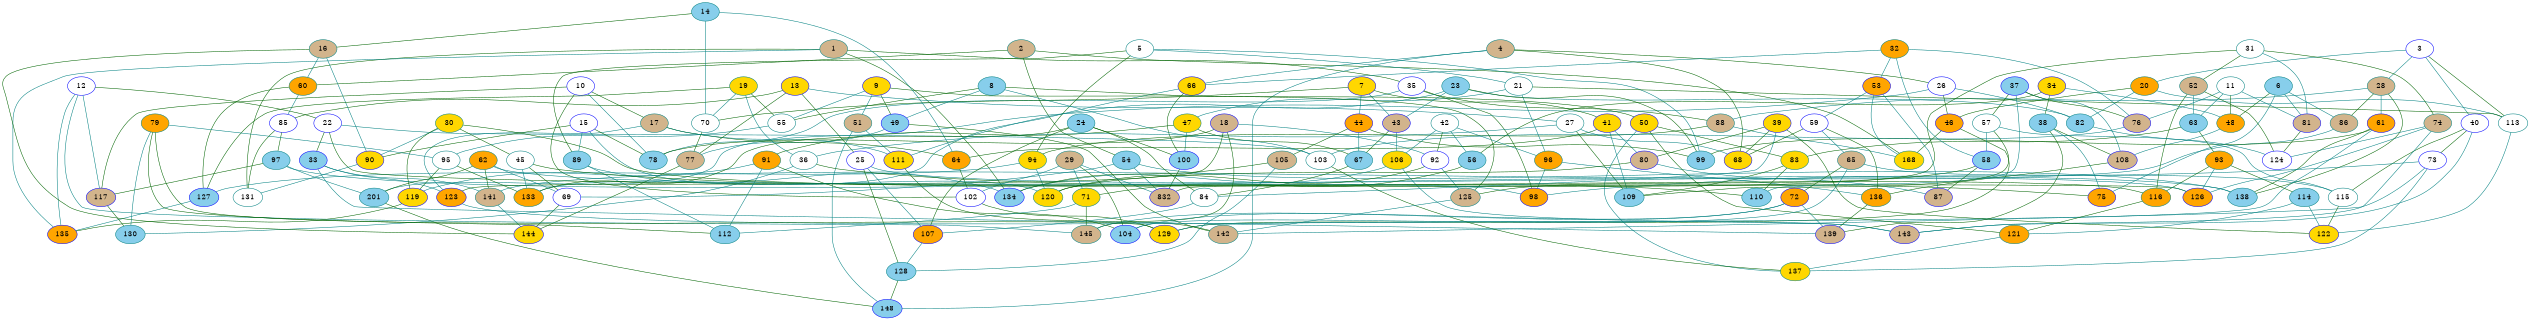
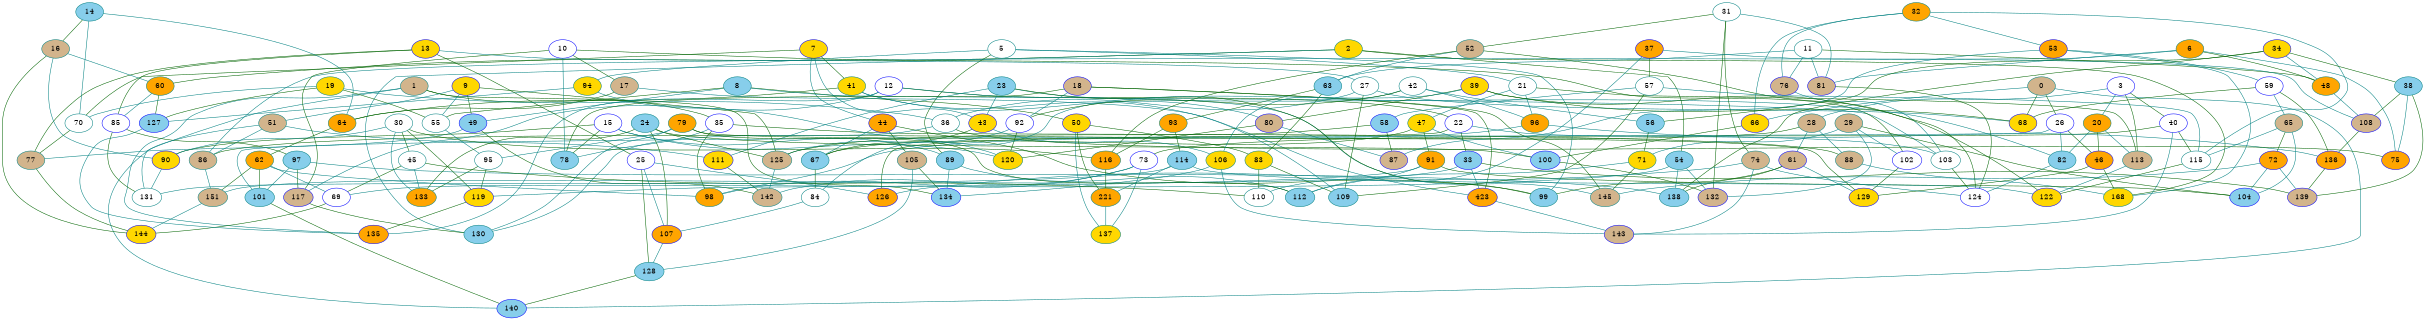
  graph {
    node [color=teal fillcolor=white style=filled]
    edge [color=teal]
    1 [fillcolor=tan]
    35 [color=blue]
    131
    134 [color=blue fillcolor=skyblue]
    135 [color=blue fillcolor=orange]
    78 [fillcolor=skyblue]
    88 [fillcolor=tan]
-   98 [color=blue fillcolor=orange]
-   2 [fillcolor=tan]
+   98 [fillcolor=orange]
+   2 [fillcolor=gold]
    54 [fillcolor=skyblue]
    60 [fillcolor=orange]
    n12 [fillcolor=gold label=168]
    130 [fillcolor=skyblue]
-   132 [color=blue fillcolor=tan label=832]
+   132 [color=blue fillcolor=tan]
    138 [fillcolor=skyblue]
    69 [color=blue]
    85 [color=blue]
    127 [color=blue fillcolor=skyblue]
    3 [color=blue]
    20 [fillcolor=orange]
    28 [fillcolor=tan]
    40 [color=blue]
-   113
+   113 [fillcolor=tan]
    46 [color=blue fillcolor=orange]
    82 [fillcolor=skyblue]
    86 [fillcolor=tan]
-   61 [color=blue fillcolor=orange]
+   61 [color=blue fillcolor=tan]
    73 [color=blue]
    115
    143 [color=blue fillcolor=tan]
    122 [color=blue fillcolor=gold]
-   4 [fillcolor=tan]
+   4 [fillcolor=tan label=0]
    26 [color=blue]
    66 [color=blue fillcolor=gold]
    68 [color=blue fillcolor=gold]
-   140 [color=blue fillcolor=skyblue label=148]
-   101 [fillcolor=skyblue label=201]
+   140 [color=blue fillcolor=skyblue]
+   101 [fillcolor=skyblue]
    100 [color=blue fillcolor=skyblue]
    133 [fillcolor=orange]
    5
    21
    89 [fillcolor=skyblue]
    94 [fillcolor=gold]
    99 [fillcolor=skyblue]
    47 [fillcolor=gold]
    96 [fillcolor=orange]
    112 [fillcolor=skyblue]
    120 [fillcolor=gold]
-   6 [fillcolor=skyblue]
+   6 [fillcolor=orange]
    48 [fillcolor=orange]
    75 [color=blue fillcolor=orange]
    81 [color=blue fillcolor=tan]
    108 [color=blue fillcolor=tan]
    124 [color=blue]
-   141 [fillcolor=tan]
+   141 [fillcolor=tan label=151]
    7 [color=blue fillcolor=gold]
-   41 [color=blue fillcolor=gold]
-   43 [color=blue fillcolor=tan]
+   41 [fillcolor=gold]
+   43 [color=blue fillcolor=gold]
    44 [color=blue fillcolor=orange]
    70
    64 [fillcolor=orange]
    109 [fillcolor=skyblue]
    80 [color=blue fillcolor=tan]
    106 [fillcolor=gold]
    67 [fillcolor=skyblue]
    105 [fillcolor=tan]
    77 [fillcolor=tan]
    8 [fillcolor=skyblue]
    49 [color=blue fillcolor=skyblue]
    50 [color=blue fillcolor=gold]
    55
    103
    142 [fillcolor=tan]
    83 [fillcolor=gold]
-   121 [fillcolor=orange]
+   121 [fillcolor=orange label=221]
    137 [fillcolor=gold]
    95
    9 [color=blue fillcolor=gold]
    51 [fillcolor=tan]
    125 [fillcolor=tan]
    111 [color=blue fillcolor=gold]
    10 [color=blue]
    17 [fillcolor=tan]
    102 [color=blue]
    117 [color=blue fillcolor=tan]
-   123 [color=blue fillcolor=orange]
+   123 [color=blue fillcolor=orange label=423]
    129 [color=blue fillcolor=gold]
    11
    63 [fillcolor=skyblue]
    76 [color=blue fillcolor=tan]
    93 [fillcolor=orange]
    12 [color=blue]
    22 [color=blue]
    145 [fillcolor=tan]
    33 [color=blue fillcolor=skyblue]
    126 [color=blue fillcolor=orange]
    13 [color=blue fillcolor=gold]
    25 [color=blue]
    27
    107 [color=blue fillcolor=orange]
    128 [fillcolor=skyblue]
    36
    144 [color=blue fillcolor=gold]
    97 [fillcolor=skyblue]
    14 [fillcolor=skyblue]
    16 [fillcolor=tan]
    90 [color=blue fillcolor=gold]
    15 [color=blue]
    18 [color=blue fillcolor=tan]
    92 [color=blue]
    19 [fillcolor=gold]
    91 [fillcolor=orange]
-   136 [fillcolor=orange]
+   136 [color=blue fillcolor=orange]
    139 [color=blue fillcolor=tan]
    23 [fillcolor=skyblue]
    24 [fillcolor=skyblue]
    84
    29 [fillcolor=tan]
    71 [fillcolor=gold]
    104 [color=blue fillcolor=skyblue]
-   30 [fillcolor=gold]
+   30
    45
    116 [fillcolor=orange]
    119 [color=blue fillcolor=gold]
-   110 [fillcolor=skyblue]
+   110
    31
    52 [fillcolor=tan]
    74 [fillcolor=tan]
    32 [fillcolor=orange]
    53 [color=blue fillcolor=orange]
    58 [color=blue fillcolor=skyblue]
    59 [color=blue]
    87 [color=blue fillcolor=tan]
    34 [color=blue fillcolor=gold]
    38 [fillcolor=skyblue]
    56 [fillcolor=skyblue]
-   37 [color=blue fillcolor=skyblue]
+   37 [color=blue fillcolor=orange]
    57
    39 [color=blue fillcolor=gold]
    42
    65 [fillcolor=tan]
    72 [color=blue fillcolor=orange]
    62 [fillcolor=orange]
    114 [fillcolor=skyblue]
    79 [fillcolor=orange]
    1 -- 35 [color=darkgreen]
-   1 -- 131 [color=darkgreen]
+   1 -- 131
    1 -- 134 [color=darkgreen]
    1 -- 135
    35 -- 78
    35 -- 88 [color=darkgreen]
    35 -- 98 [color=darkgreen]
    88 -- n12
-   88 -- 94 [color=darkgreen]
    2 -- 54 [color=darkgreen]
    2 -- 60 [color=darkgreen]
    2 -- n12 [color=darkgreen]
+   2 -- 130
    54 -- 132
    54 -- 138
    54 -- 69
    60 -- 85
    60 -- 127 [color=darkgreen]
    69 -- 144 [color=darkgreen]
    85 -- 131 [color=darkgreen]
    85 -- 97 [color=darkgreen]
    127 -- 135
    3 -- 20
    3 -- 28
-   3 -- 40
+   3 -- 40 [color=darkgreen]
    3 -- 113 [color=darkgreen]
    20 -- 113
    20 -- 46 [color=darkgreen]
    20 -- 82
    28 -- 88
    28 -- 86 [color=darkgreen]
    28 -- 61
    40 -- 73 [color=darkgreen]
    40 -- 115 [color=darkgreen]
    40 -- 143
    113 -- 122
    46 -- n12 [color=darkgreen]
    46 -- 129 [color=darkgreen]
    82 -- 124
    86 -- 141
    61 -- 138 [color=darkgreen]
    61 -- 99 [color=darkgreen]
    61 -- 129
    73 -- 98
    73 -- 142
    73 -- 137
    115 -- 122 [color=darkgreen]
    4 -- 26 [color=darkgreen]
    4 -- 66
    4 -- 68 [color=darkgreen]
    4 -- 140
    26 -- 46 [color=darkgreen]
    26 -- 82
    26 -- 101
    66 -- 100 [color=darkgreen]
-   66 -- 133
+   30 -- 133
    101 -- 140 [color=darkgreen]
    100 -- 132 [color=darkgreen]
    5 -- 21
    5 -- 89 [color=darkgreen]
-   5 -- 94 [color=darkgreen]
+   5 -- 94
    5 -- 99
    21 -- 113 [color=darkgreen]
    21 -- 47
    21 -- 96
    89 -- 134
    89 -- 112
    94 -- 127
    94 -- 120
    47 -- 100
    47 -- 67 [color=darkgreen]
    47 -- 91 [color=darkgreen]
    96 -- 98
    96 -- 136
    6 -- 86
    6 -- 48 [color=darkgreen]
    6 -- 75
    6 -- 81
    48 -- 108
    81 -- 124 [color=darkgreen]
    108 -- 136 [color=darkgreen]
    141 -- 144
    7 -- 41 [color=darkgreen]
    7 -- 43
    7 -- 44
    7 -- 70 [color=darkgreen]
    41 -- 64 [color=darkgreen]
    41 -- 109
    41 -- 80
    43 -- 106
    43 -- 67 [color=darkgreen]
    44 -- 99 [color=darkgreen]
    44 -- 67
    44 -- 105 [color=darkgreen]
    70 -- 77 [color=darkgreen]
-   64 -- 102 [color=darkgreen]
+   64 -- 62 [color=darkgreen]
    80 -- 120 [color=darkgreen]
    80 -- 87
    106 -- 134
    106 -- 143
    67 -- 84 [color=darkgreen]
    105 -- 134 [color=darkgreen]
    105 -- 128
    77 -- 144 [color=darkgreen]
    8 -- 49
    8 -- 50 [color=darkgreen]
    8 -- 55 [color=darkgreen]
    8 -- 103
    49 -- 77
    49 -- 142 [color=darkgreen]
    50 -- 83 [color=darkgreen]
    50 -- 121 [color=darkgreen]
    50 -- 137
    55 -- 95
-   103 -- 137 [color=darkgreen]
+   103 -- 124 [color=darkgreen]
    83 -- 109 [color=darkgreen]
    83 -- 110 [color=darkgreen]
    121 -- 137
    95 -- 133 [color=darkgreen]
    95 -- 119 [color=darkgreen]
    9 -- 49 [color=darkgreen]
    9 -- 55
    9 -- 51
    9 -- 125 [color=darkgreen]
+   51 -- 86
    51 -- 140
    51 -- 111
    125 -- 142
    111 -- 142 [color=darkgreen]
    10 -- 78
    10 -- 17 [color=darkgreen]
    10 -- 102 [color=darkgreen]
    10 -- 117 [color=darkgreen]
    17 -- 64 [color=darkgreen]
-   17 -- 111
    17 -- 123
    102 -- 129 [color=darkgreen]
    117 -- 130 [color=darkgreen]
    123 -- 143
    11 -- 48 [color=darkgreen]
    11 -- 81
    11 -- 63
    11 -- 76
    63 -- 83 [color=darkgreen]
    63 -- 93 [color=darkgreen]
    76 -- 103
-   93 -- 126
    93 -- 116 [color=darkgreen]
    93 -- 114 [color=darkgreen]
    12 -- 135
    12 -- 117
    12 -- 22 [color=darkgreen]
    12 -- 145
    22 -- 103
    22 -- 33 [color=darkgreen]
    22 -- 126 [color=darkgreen]
    33 -- 141
    33 -- 123
-   33 -- 139
+   33 -- 139 [color=darkgreen]
    13 -- 85 [color=darkgreen]
    13 -- 77 [color=darkgreen]
    13 -- 25 [color=darkgreen]
    13 -- 27
    25 -- 126
    25 -- 107
    25 -- 128 [color=darkgreen]
    27 -- 68
    27 -- 109 [color=darkgreen]
    27 -- 36
    107 -- 128
    128 -- 140 [color=darkgreen]
    36 -- 130
    36 -- 75 [color=darkgreen]
    97 -- 138
    97 -- 101
    97 -- 117 [color=darkgreen]
    14 -- 70
    14 -- 64
    14 -- 16 [color=darkgreen]
    16 -- 60
    16 -- 144 [color=darkgreen]
    16 -- 90
    90 -- 131
    15 -- 78 [color=darkgreen]
    15 -- 89
    15 -- 120
    15 -- 90 [color=darkgreen]
    18 -- 78 [color=darkgreen]
    18 -- 123 [color=darkgreen]
    18 -- 145 [color=darkgreen]
    18 -- 92
    92 -- 120 [color=darkgreen]
    92 -- 125
    19 -- 127 [color=darkgreen]
    19 -- 70
    19 -- 55 [color=darkgreen]
    19 -- 36
    91 -- 112
    91 -- 104 [color=darkgreen]
    91 -- 119
    136 -- 139 [color=darkgreen]
    23 -- 82
    23 -- 99 [color=darkgreen]
    23 -- 43
    23 -- 111
    24 -- 100 [color=darkgreen]
    24 -- 133 [color=darkgreen]
    24 -- 107 [color=darkgreen]
-   24 -- 84 [color=darkgreen]
+   24 -- 125 [color=darkgreen]
    84 -- 107
    29 -- 132
    29 -- 102
    29 -- 71
    29 -- 104 [color=darkgreen]
    71 -- 112
    71 -- 145 [color=darkgreen]
    30 -- 90
    30 -- 45 [color=darkgreen]
    30 -- 116 [color=darkgreen]
    30 -- 119 [color=darkgreen]
    45 -- 69 [color=darkgreen]
    45 -- 133
    45 -- 110 [color=darkgreen]
    116 -- 121 [color=darkgreen]
    119 -- 135 [color=darkgreen]
    31 -- 132 [color=darkgreen]
    31 -- 81
    31 -- 52 [color=darkgreen]
    31 -- 74 [color=darkgreen]
    52 -- 124 [color=darkgreen]
    52 -- 63
    52 -- 116 [color=darkgreen]
    74 -- 143
    74 -- 124
    74 -- 126
    32 -- 66
    32 -- 76
    32 -- 53
-   32 -- 58
+   32 -- 115
    53 -- n12
    53 -- 59
    53 -- 87
    58 -- 125 [color=darkgreen]
    58 -- 87 [color=darkgreen]
    59 -- 68 [color=darkgreen]
    59 -- 136 [color=darkgreen]
    59 -- 65
-   28 -- 138 [color=darkgreen]
+   34 -- 138 [color=darkgreen]
    34 -- 48
    34 -- 38 [color=darkgreen]
    34 -- 56 [color=darkgreen]
    38 -- 75
    38 -- 108 [color=darkgreen]
    38 -- 139 [color=darkgreen]
    56 -- 71 [color=darkgreen]
    37 -- 108
-   37 -- 76 [color=darkgreen]
    37 -- 110
    37 -- 57 [color=darkgreen]
    57 -- 115
    57 -- 109 [color=darkgreen]
    57 -- 58
    39 -- 122 [color=darkgreen]
    39 -- 68 [color=darkgreen]
    39 -- 80 [color=darkgreen]
    39 -- 84
    42 -- 96
    42 -- 106
    42 -- 92 [color=darkgreen]
    42 -- 56
    65 -- 115
    65 -- 104
    65 -- 72 [color=darkgreen]
    72 -- 145
    72 -- 139
    72 -- 104
    62 -- 98
    62 -- 69
    62 -- 101 [color=darkgreen]
    62 -- 141 [color=darkgreen]
+   114 -- 131
    114 -- 122
    114 -- 121
    79 -- 130
    79 -- 112 [color=darkgreen]
    79 -- 95
    79 -- 129 [color=darkgreen]
  }
